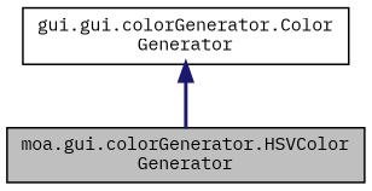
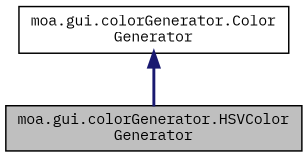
  digraph {
    fontname="IBM Plex Mono"
    node [color=black fontname="IBM Plex Mono" fontsize=10 shape=record style=filled]
    n1 [fillcolor=grey75 fontcolor=black height=0.2 label="moa.gui.colorGenerator.HSVColor\lGenerator" width=0.4]
-   n2 [fillcolor=white height=0.2 label="gui.gui.colorGenerator.Color\lGenerator" width=0.4]
+   n2 [fillcolor=white height=0.2 label="moa.gui.colorGenerator.Color\lGenerator" width=0.4]
    n2 -> n1 [color=midnightblue dir=back fontname="IBM Plex Mono" fontsize=10 labelfontname=Helvetica labelfontsize=10 style=bold]
  }
